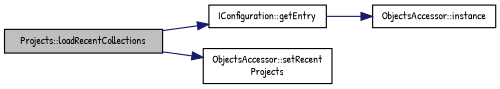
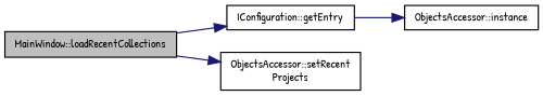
  digraph {
    fontname="Patrick Hand"
    rankdir=LR
    node [color=black fillcolor=white fontname="Patrick Hand" fontsize=10 shape=record style=filled]
    edge [color=midnightblue fontname="Patrick Hand" fontsize=10 labelfontname=Helvetica labelfontsize=10 style=solid]
-   n1 [fillcolor=grey75 fontcolor=black height=0.2 label="Projects::loadRecentCollections" width=0.4]
+   n1 [fillcolor=grey75 fontcolor=black height=0.2 label="MainWindow::loadRecentCollections" width=0.4]
    n2 [height=0.2 label="IConfiguration::getEntry" width=0.4]
    n3 [height=0.2 label="ObjectsAccessor::setRecent\lProjects" width=0.4]
    n4 [height=0.2 label="ObjectsAccessor::instance" width=0.4]
    n1 -> n2
    n1 -> n3
    n2 -> n4
  }
